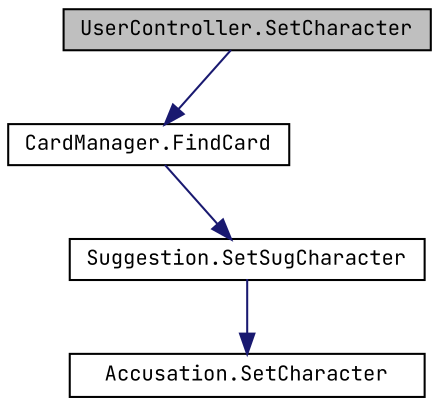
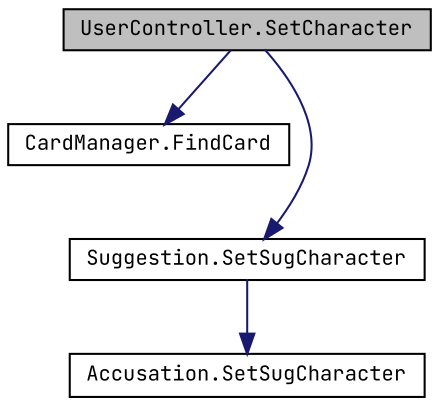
  digraph {
    fontname="JetBrains Mono"
    rankdir=TB
    node [color=black fillcolor=white fontname="JetBrains Mono" fontsize=10 shape=record style=filled]
    edge [color=midnightblue fontname="JetBrains Mono" fontsize=10 labelfontname=Helvetica labelfontsize=10 style=solid]
    n1 [fillcolor=grey75 fontcolor=black height=0.2 label="UserController.SetCharacter" width=0.4]
    n2 [height=0.2 label="CardManager.FindCard" width=0.4]
    n3 [height=0.2 label="Suggestion.SetSugCharacter" width=0.4]
-   n4 [height=0.2 label="Accusation.SetCharacter" width=0.4]
+   n4 [height=0.2 label="Accusation.SetSugCharacter" width=0.4]
    n1 -> n2
-   n2 -> n3
+   n1 -> n3
    n3 -> n4
  }
